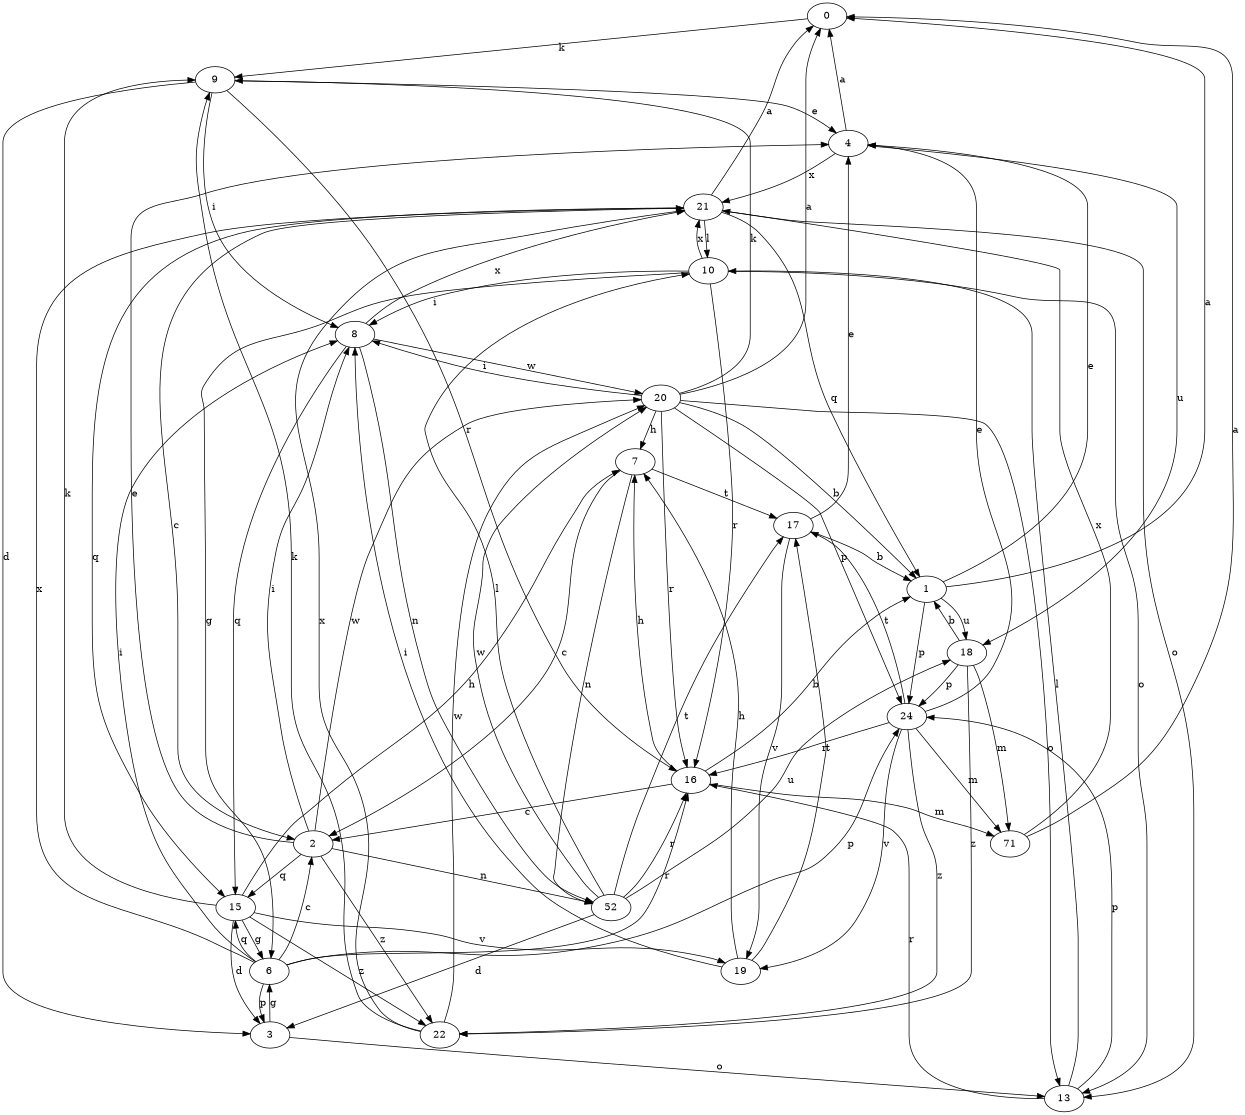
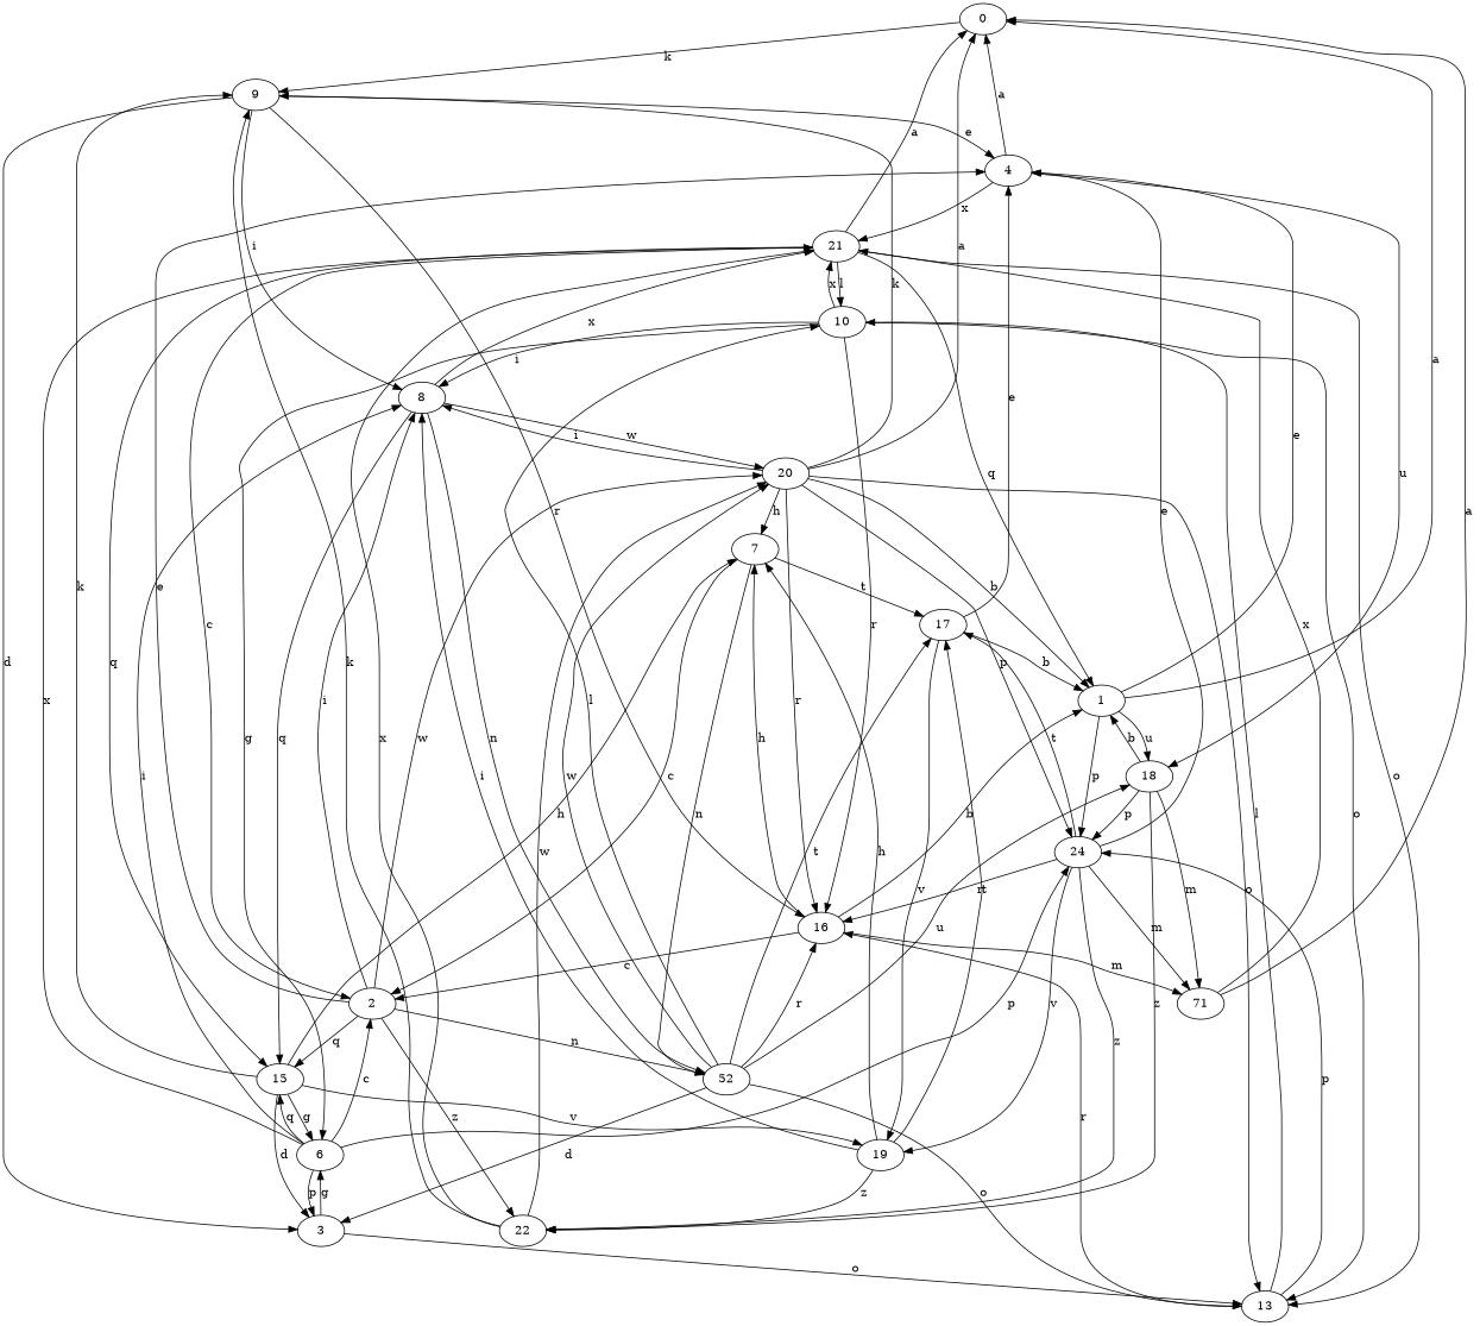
  strict digraph {
    0
    9
    4
    8
    3
    16
    1
    n8 [label=24]
    18
    21
    22
    17
    n13 [label=71]
    19
    2
    n16 [label=52]
    15
    20
    13
    10
    6
    7
    0 -> 9 [label=k]
    9 -> 4 [label=e]
    9 -> 8 [label=i]
    9 -> 3 [label=d]
    9 -> 16 [label=r]
    4 -> 0 [label=a]
    4 -> 18 [label=u]
    4 -> 21 [label=x]
    8 -> 21 [label=x]
    8 -> n16 [label=n]
    8 -> 15 [label=q]
    8 -> 20 [label=w]
    3 -> 13 [label=o]
    3 -> 6 [label=g]
    16 -> 1 [label=b]
    16 -> n13 [label=m]
    16 -> 2 [label=c]
    16 -> 7 [label=h]
    1 -> 0 [label=a]
    1 -> 4 [label=e]
    1 -> n8 [label=p]
    1 -> 18 [label=u]
    n8 -> 4 [label=e]
    n8 -> 16 [label=r]
    n8 -> 22 [label=z]
    n8 -> 17 [label=t]
    n8 -> n13 [label=m]
    n8 -> 19 [label=v]
    18 -> 1 [label=b]
    18 -> n8 [label=p]
    18 -> 22 [label=z]
    18 -> n13 [label=m]
    21 -> 0 [label=a]
    21 -> 1 [label=q]
    21 -> 2 [label=c]
    21 -> 15 [label=q]
    21 -> 13 [label=o]
    21 -> 10 [label=l]
    22 -> 9 [label=k]
    22 -> 21 [label=x]
    22 -> 20 [label=w]
    17 -> 4 [label=e]
    17 -> 1 [label=b]
    17 -> 19 [label=v]
    n13 -> 0 [label=a]
    n13 -> 21 [label=x]
    19 -> 8 [label=i]
    19 -> 17 [label=t]
    19 -> 7 [label=h]
    2 -> 4 [label=e]
    2 -> 8 [label=i]
    2 -> 22 [label=z]
    2 -> n16 [label=n]
    2 -> 15 [label=q]
    2 -> 20 [label=w]
    n16 -> 3 [label=d]
    n16 -> 16 [label=r]
    n16 -> 18 [label=u]
    n16 -> 17 [label=t]
    n16 -> 20 [label=w]
+   n16 -> 13 [label=o]
    n16 -> 10 [label=l]
    15 -> 9 [label=k]
    15 -> 3 [label=d]
-   15 -> 22 [label=z]
+   19 -> 22 [label=z]
    15 -> 19 [label=v]
    15 -> 6 [label=g]
    15 -> 7 [label=h]
    20 -> 0 [label=a]
    20 -> 9 [label=k]
    20 -> 8 [label=i]
    20 -> 16 [label=r]
    20 -> 1 [label=b]
    20 -> n8 [label=p]
    20 -> 13 [label=o]
    20 -> 7 [label=h]
    13 -> 16 [label=r]
    13 -> n8 [label=p]
    13 -> 10 [label=l]
    10 -> 8 [label=i]
    10 -> 16 [label=r]
    10 -> 21 [label=x]
    10 -> 13 [label=o]
    10 -> 6 [label=g]
    6 -> 8 [label=i]
    6 -> 3 [label=p]
-   6 -> 16 [label=r]
    6 -> n8 [label=p]
    6 -> 21 [label=x]
    6 -> 2 [label=c]
    6 -> 15 [label=q]
    7 -> 17 [label=t]
    7 -> 2 [label=c]
    7 -> n16 [label=n]
  }
